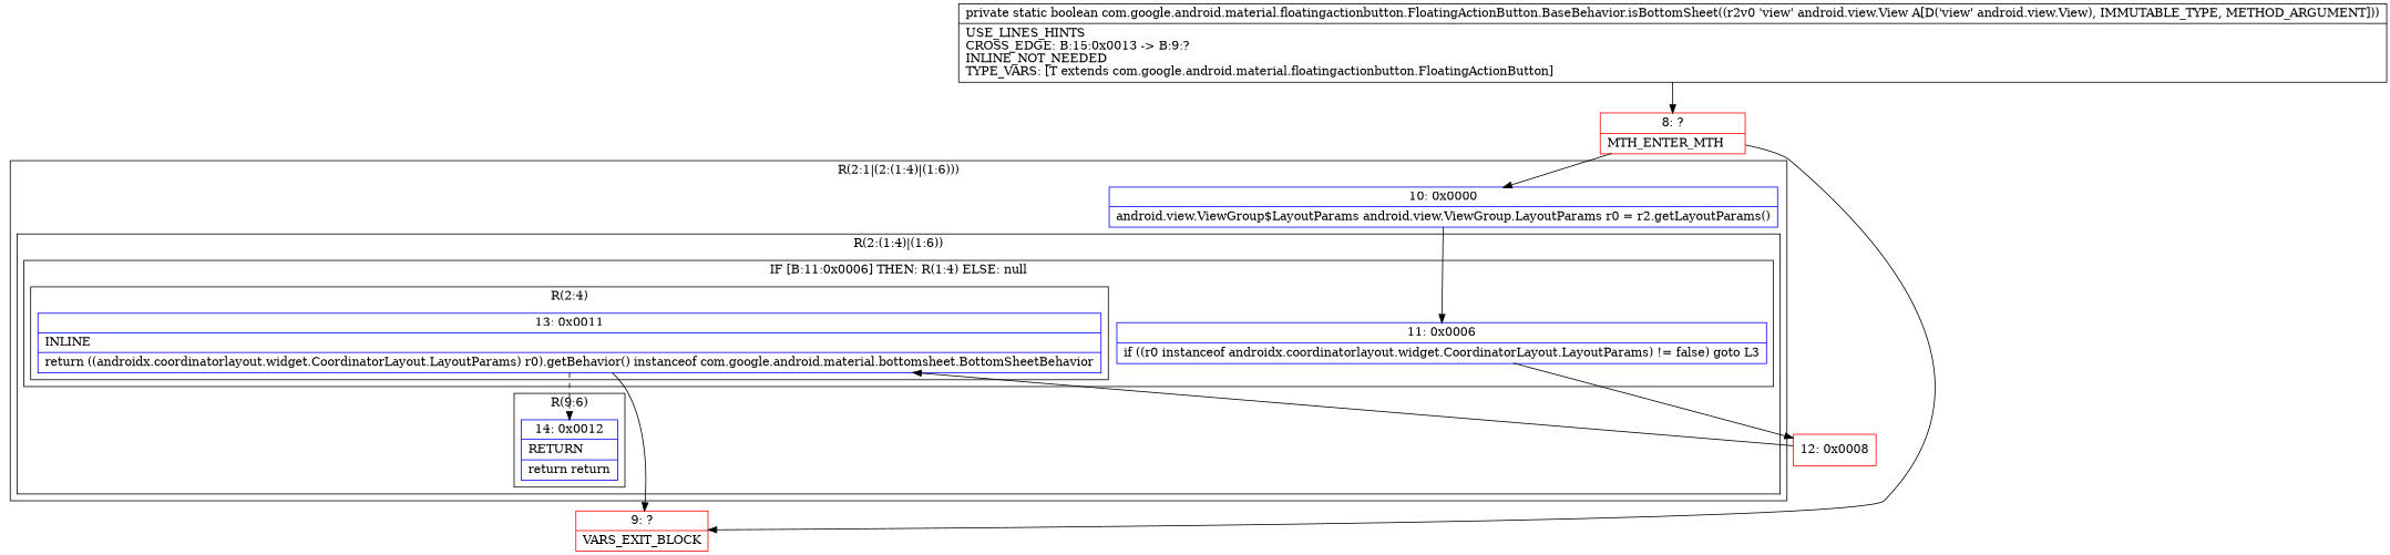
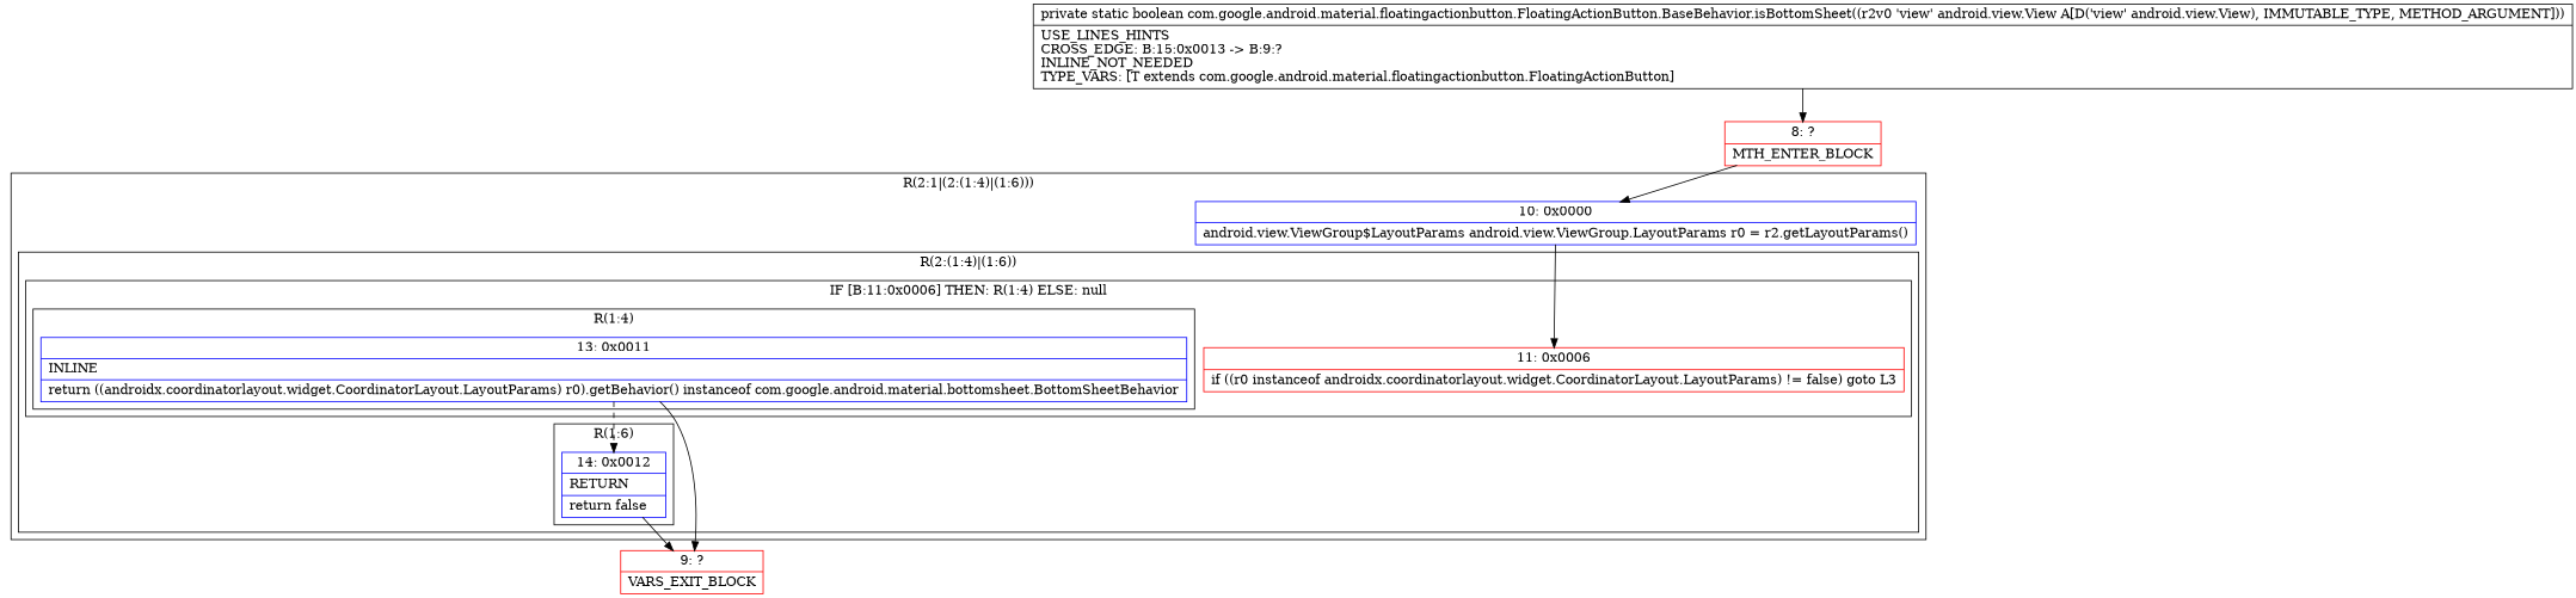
  digraph {
    node [color=blue shape=record]
    n1 [label="{13\:\ 0x0011|INLINE\l|return ((androidx.coordinatorlayout.widget.CoordinatorLayout.LayoutParams) r0).getBehavior() instanceof com.google.android.material.bottomsheet.BottomSheetBehavior\l}"]
-   n2 [label="{11\:\ 0x0006|if ((r0 instanceof androidx.coordinatorlayout.widget.CoordinatorLayout.LayoutParams) != false) goto L3\l}"]
-   n3 [label="{14\:\ 0x0012|RETURN\l|return return\l}"]
+   n2 [color=red label="{11\:\ 0x0006|if ((r0 instanceof androidx.coordinatorlayout.widget.CoordinatorLayout.LayoutParams) != false) goto L3\l}"]
+   n3 [label="{14\:\ 0x0012|RETURN\l|return false\l}"]
    n4 [label="{10\:\ 0x0000|android.view.ViewGroup$LayoutParams android.view.ViewGroup.LayoutParams r0 = r2.getLayoutParams()\l}"]
    n5 [color=red label="{9\:\ ?|VARS_EXIT_BLOCK\l}"]
-   n6 [color=red label="{12\:\ 0x0008}"]
-   n7 [color=red label="{8\:\ ?|MTH_ENTER_MTH\l}"]
+   n7 [color=red label="{8\:\ ?|MTH_ENTER_BLOCK\l}"]
    n8 [label="{private static boolean com.google.android.material.floatingactionbutton.FloatingActionButton.BaseBehavior.isBottomSheet((r2v0 'view' android.view.View A[D('view' android.view.View), IMMUTABLE_TYPE, METHOD_ARGUMENT]))  | USE_LINES_HINTS\lCROSS_EDGE: B:15:0x0013 \-\> B:9:?\lINLINE_NOT_NEEDED\lTYPE_VARS: [T extends com.google.android.material.floatingactionbutton.FloatingActionButton]\l}" color=""]
    subgraph cluster_1 {
      label="R(2:1|(2:(1:4)|(1:6)))"
      n4
      subgraph cluster_2 {
        label="R(2:(1:4)|(1:6))"
        subgraph cluster_3 {
          label="IF [B:11:0x0006] THEN: R(1:4) ELSE: null"
          n2
          subgraph cluster_4 {
-           label="R(2:4)"
+           label="R(1:4)"
            n1
          }
        }
        subgraph cluster_5 {
-         label="R(9:6)"
+         label="R(1:6)"
          n3
        }
      }
    }
    n1 -> n3 [style=dashed]
    n1 -> n5
-   n2 -> n6
-   n7 -> n5
+   n3 -> n5
    n4 -> n2
-   n6 -> n1
    n7 -> n4
    n8 -> n7
  }
